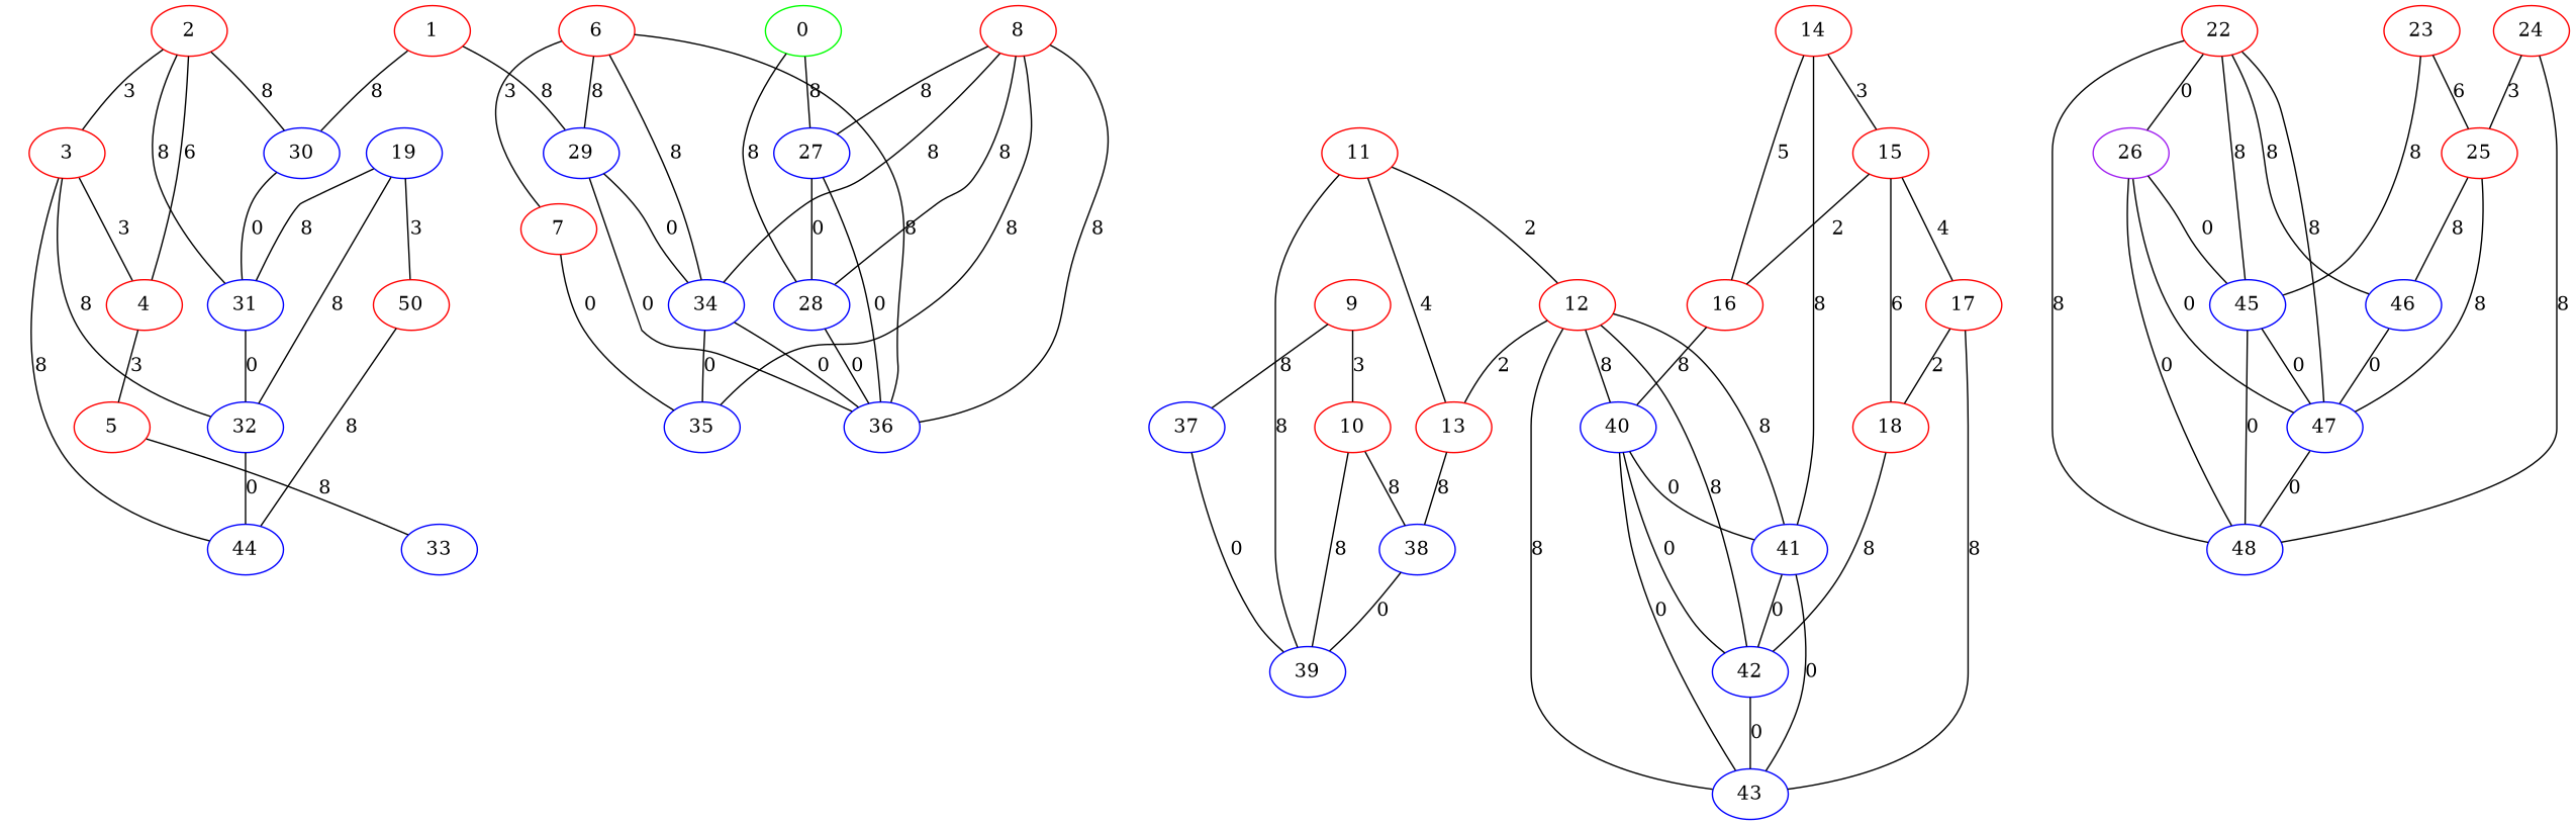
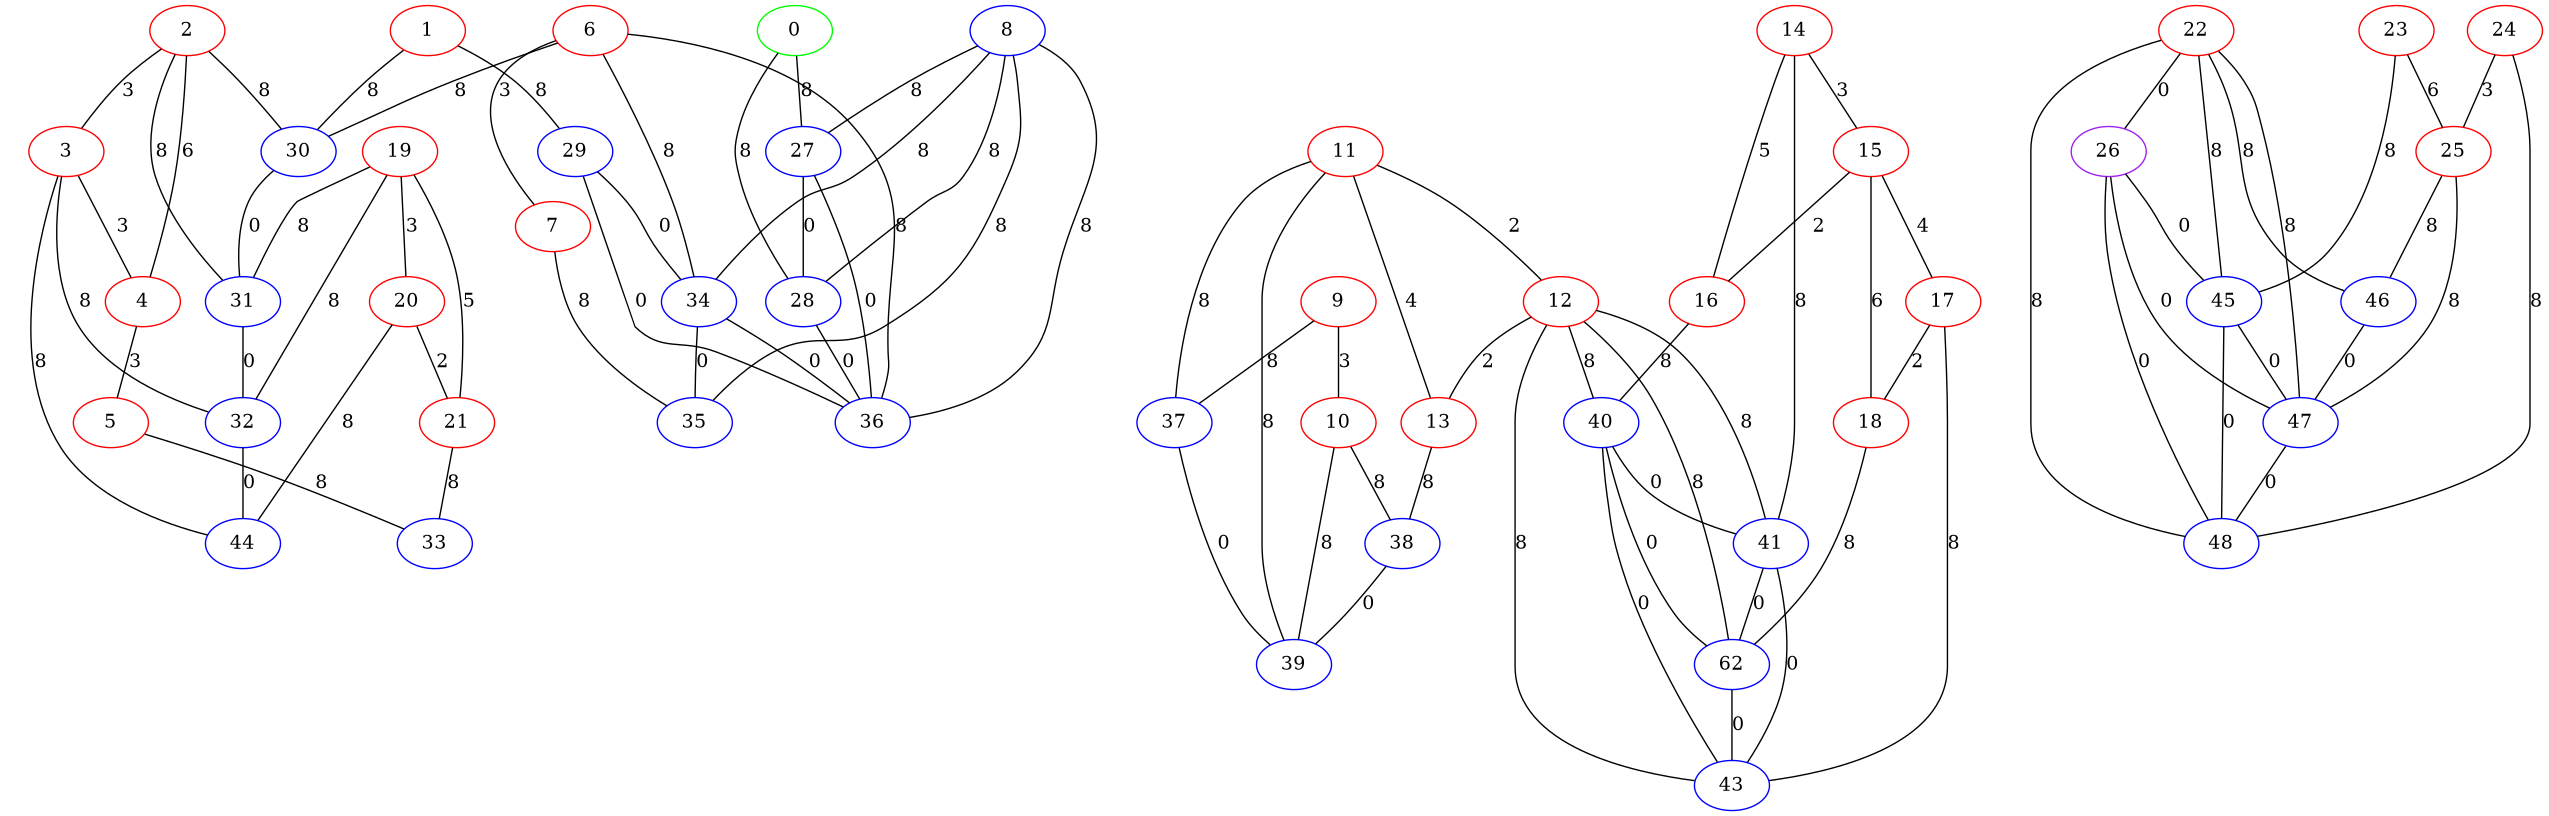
  graph {
    node [color=red weight=1]
    0 [color=green weight=2]
    27 [color=blue weight=3]
    28 [color=blue weight=3]
    36 [color=blue weight=3]
    29 [color=blue weight=3]
    1
    30 [color=blue weight=3]
    34 [color=blue weight=3]
    31 [color=blue weight=3]
    2
    3
    4
    32 [color=blue weight=3]
    44 [color=blue weight=3]
    5
    33 [color=blue weight=3]
    6
    7
    35 [color=blue weight=3]
-   8
+   8 [color=blue]
    9
    10
    37 [color=blue weight=3]
    38 [color=blue weight=3]
    39 [color=blue weight=3]
    11
    12
    13
    40 [color=blue weight=3]
    41 [color=blue weight=3]
-   42 [color=blue weight=3]
+   42 [color=blue weight=3 label=62]
    43 [color=blue weight=3]
    14
    15
    16
    17
    18
-   19 [color=blue]
-   20 [label=50]
+   19
+   20
+   21
    26 [color=purple weight=4]
    22
    45 [color=blue weight=3]
    46 [color=blue weight=3]
    47 [color=blue weight=3]
    48 [color=blue weight=3]
    23
    25
    24
    0 -- 27 [label=8]
    0 -- 28 [label=8]
    27 -- 28 [label=0]
    27 -- 36 [label=0]
    28 -- 36 [label=0]
    29 -- 36 [label=0]
    29 -- 34 [label=0]
    1 -- 29 [label=8]
    1 -- 30 [label=8]
    30 -- 31 [label=0]
    34 -- 36 [label=0]
    34 -- 35 [label=0]
    31 -- 32 [label=0]
    2 -- 30 [label=8]
    2 -- 31 [label=8]
    2 -- 3 [label=3]
    2 -- 4 [label=6]
    3 -- 4 [label=3]
    3 -- 32 [label=8]
    3 -- 44 [label=8]
    4 -- 5 [label=3]
    32 -- 44 [label=0]
    5 -- 33 [label=8]
    6 -- 36 [label=8]
-   6 -- 29 [label=8]
+   6 -- 30 [label=8]
    6 -- 34 [label=8]
    6 -- 7 [label=3]
-   7 -- 35 [label=0]
+   7 -- 35 [label=8]
    8 -- 27 [label=8]
    8 -- 28 [label=8]
    8 -- 36 [label=8]
    8 -- 34 [label=8]
    8 -- 35 [label=8]
    9 -- 10 [label=3]
    9 -- 37 [label=8]
    10 -- 38 [label=8]
    10 -- 39 [label=8]
    37 -- 39 [label=0]
    38 -- 39 [label=0]
+   11 -- 37 [label=8]
    11 -- 39 [label=8]
    11 -- 12 [label=2]
    11 -- 13 [label=4]
    12 -- 13 [label=2]
    12 -- 40 [label=8]
    12 -- 41 [label=8]
    12 -- 42 [label=8]
    12 -- 43 [label=8]
    13 -- 38 [label=8]
    40 -- 41 [label=0]
    40 -- 42 [label=0]
    40 -- 43 [label=0]
    41 -- 42 [label=0]
    41 -- 43 [label=0]
    42 -- 43 [label=0]
    14 -- 41 [label=8]
    14 -- 15 [label=3]
    14 -- 16 [label=5]
    15 -- 16 [label=2]
    15 -- 17 [label=4]
    15 -- 18 [label=6]
    16 -- 40 [label=8]
    17 -- 43 [label=8]
    17 -- 18 [label=2]
    18 -- 42 [label=8]
    19 -- 31 [label=8]
    19 -- 32 [label=8]
    19 -- 20 [label=3]
+   19 -- 21 [label=5]
    20 -- 44 [label=8]
+   20 -- 21 [label=2]
+   21 -- 33 [label=8]
    26 -- 45 [label=0]
    26 -- 47 [label=0]
    26 -- 48 [label=0]
    22 -- 26 [label=0]
    22 -- 45 [label=8]
    22 -- 46 [label=8]
    22 -- 47 [label=8]
    22 -- 48 [label=8]
    45 -- 47 [label=0]
    45 -- 48 [label=0]
    46 -- 47 [label=0]
    47 -- 48 [label=0]
    23 -- 45 [label=8]
    23 -- 25 [label=6]
    25 -- 46 [label=8]
    25 -- 47 [label=8]
    24 -- 48 [label=8]
    24 -- 25 [label=3]
  }
